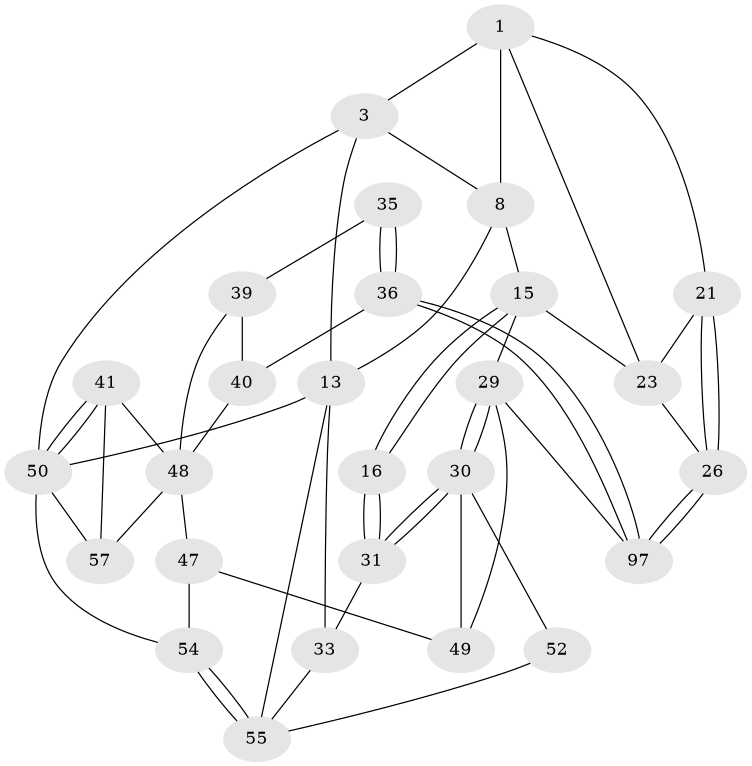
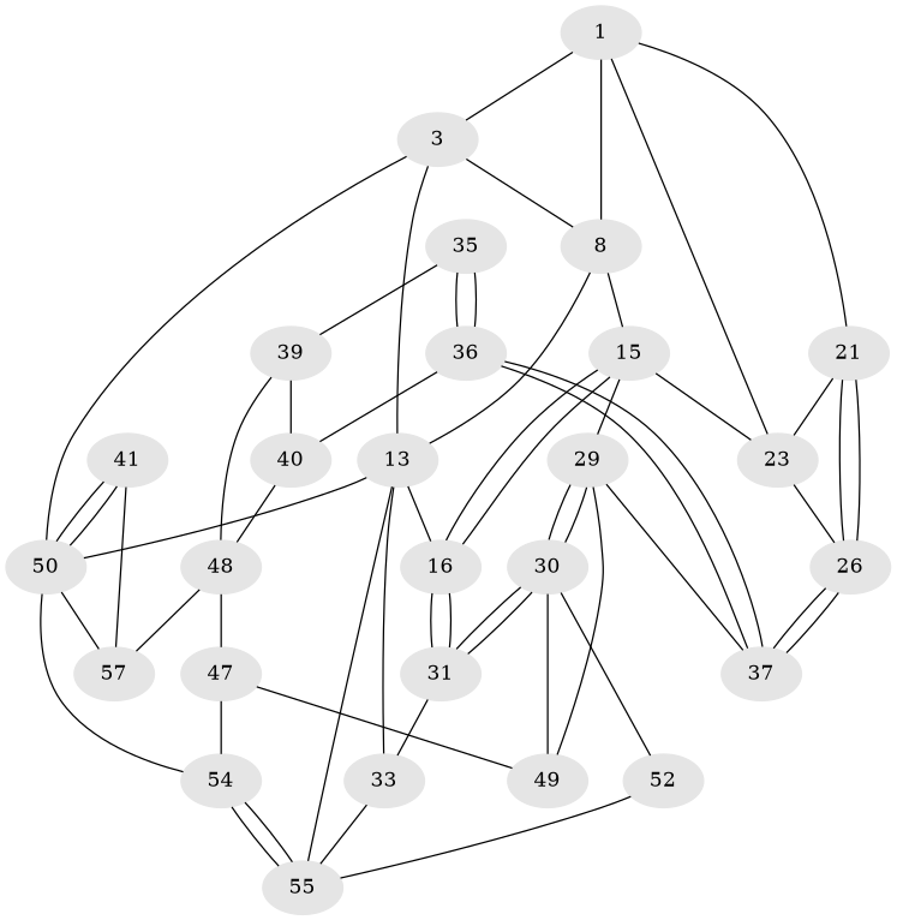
  graph {
    node [color=gray90 style=filled]
    1 [super="+2+5"]
    3 [super="+17+4"]
    8 [super="+9+14"]
    21 [super="+22"]
    23 [super="+24"]
    n6 [label=13 super="+59+13+34"]
    50 [super="+58"]
    15 [super="+25"]
    26
    16
    33
    55 [super="+56"]
    41 [super="+42"]
    n14 [label=48 super="+53+44"]
    57
    54
    29 [super="+45"]
    31 [super="+32"]
-   37 [label=97]
+   37
    30 [super="+51"]
    49
    35 [super="+38"]
    36
    39
    52
    40
    47 [super="+48"]
    1 -- 3
    1 -- 8 [weight=2]
    1 -- 21
    1 -- 23
    3 -- 8
    3 -- n6
    3 -- 50
    8 -- n6
    8 -- 15
    21 -- 23
    21 -- 26
    21 -- 26
    23 -- 26
    n6 -- 50
+   n6 -- 16
    n6 -- 33
    n6 -- 55
    50 -- 57
    50 -- 54
    15 -- 23 [weight=2]
    15 -- 16
    15 -- 16
    15 -- 29
    26 -- 37
    26 -- 37
    16 -- 31
    16 -- 31
    33 -- 55
    41 -- 50
    41 -- 50
-   41 -- n14
    41 -- 57
    n14 -- 57
    n14 -- 47 [weight=2]
    54 -- 55
    54 -- 55
    29 -- 37
    29 -- 30
    29 -- 30
    29 -- 49
    31 -- 33
    30 -- 31
    30 -- 31
    30 -- 49
    30 -- 52
    35 -- 36
    35 -- 36
    35 -- 39
    36 -- 37
    36 -- 37
    36 -- 40
    39 -- n14
    39 -- 40
    52 -- 55
    40 -- n14
    47 -- 54
    47 -- 49
  }
